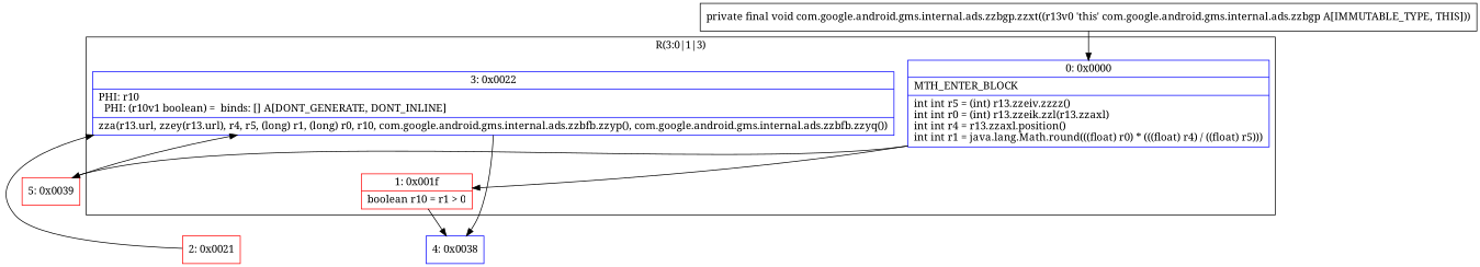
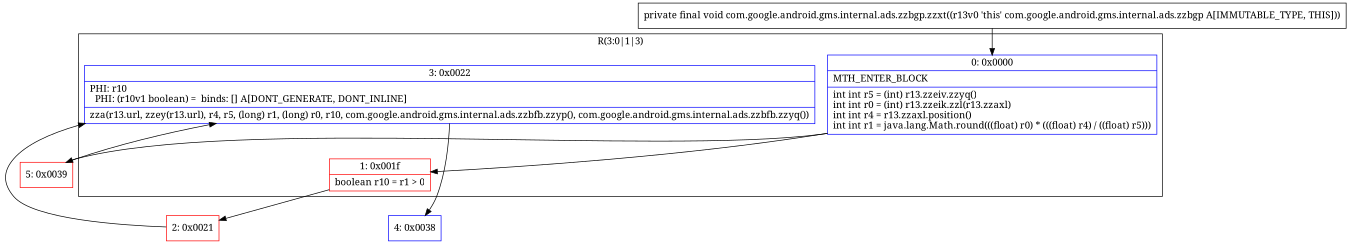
  digraph {
    fontname="Noto Serif"
    node [color=blue fontname="Noto Serif" shape=record]
    edge [fontname="Noto Serif"]
-   n1 [label="{0\:\ 0x0000|MTH_ENTER_BLOCK\l|int int r5 = (int) r13.zzeiv.zzzz()\lint int r0 = (int) r13.zzeik.zzl(r13.zzaxl)\lint int r4 = r13.zzaxl.position()\lint int r1 = java.lang.Math.round(((float) r0) * (((float) r4) \/ ((float) r5)))\l}"]
+   n1 [label="{0\:\ 0x0000|MTH_ENTER_BLOCK\l|int int r5 = (int) r13.zzeiv.zzyq()\lint int r0 = (int) r13.zzeik.zzl(r13.zzaxl)\lint int r4 = r13.zzaxl.position()\lint int r1 = java.lang.Math.round(((float) r0) * (((float) r4) \/ ((float) r5)))\l}"]
    n2 [color=red label="{1\:\ 0x001f|boolean r10 = r1 \> 0\l}"]
    n3 [label="{3\:\ 0x0022|PHI: r10 \l  PHI: (r10v1 boolean) =  binds: [] A[DONT_GENERATE, DONT_INLINE]\l|zza(r13.url, zzey(r13.url), r4, r5, (long) r1, (long) r0, r10, com.google.android.gms.internal.ads.zzbfb.zzyp(), com.google.android.gms.internal.ads.zzbfb.zzyq())\l}"]
    n4 [color=red label="{5\:\ 0x0039}"]
    n5 [color=red label="{2\:\ 0x0021}"]
    n6 [label="{4\:\ 0x0038}"]
    n7 [label="{private final void com.google.android.gms.internal.ads.zzbgp.zzxt((r13v0 'this' com.google.android.gms.internal.ads.zzbgp A[IMMUTABLE_TYPE, THIS])) }" color=""]
    subgraph cluster_1 {
      label="R(3:0|1|3)"
      n1
      n2
      n3
    }
    n1 -> n2
    n1 -> n4
-   n2 -> n6
+   n2 -> n5
    n3 -> n6
    n4 -> n3
    n5 -> n3
    n7 -> n1
  }
